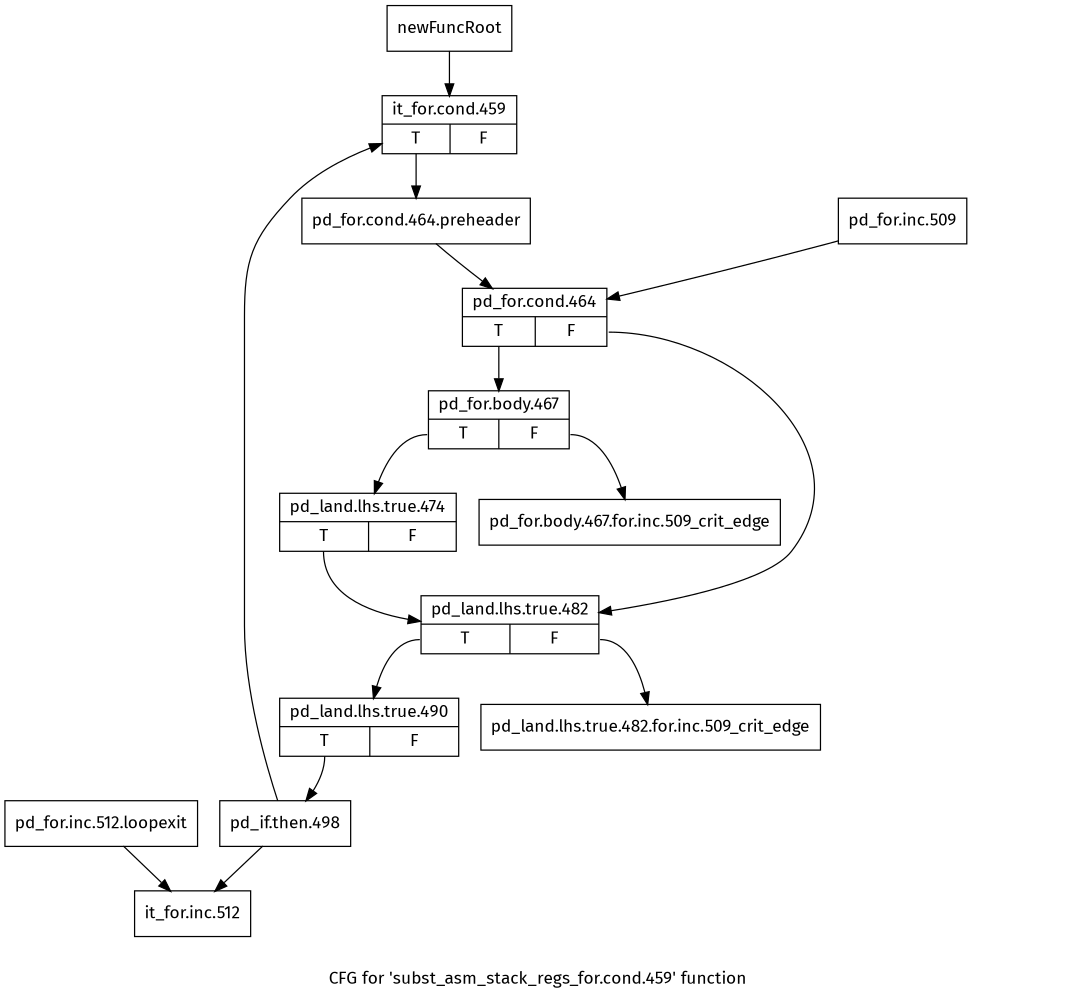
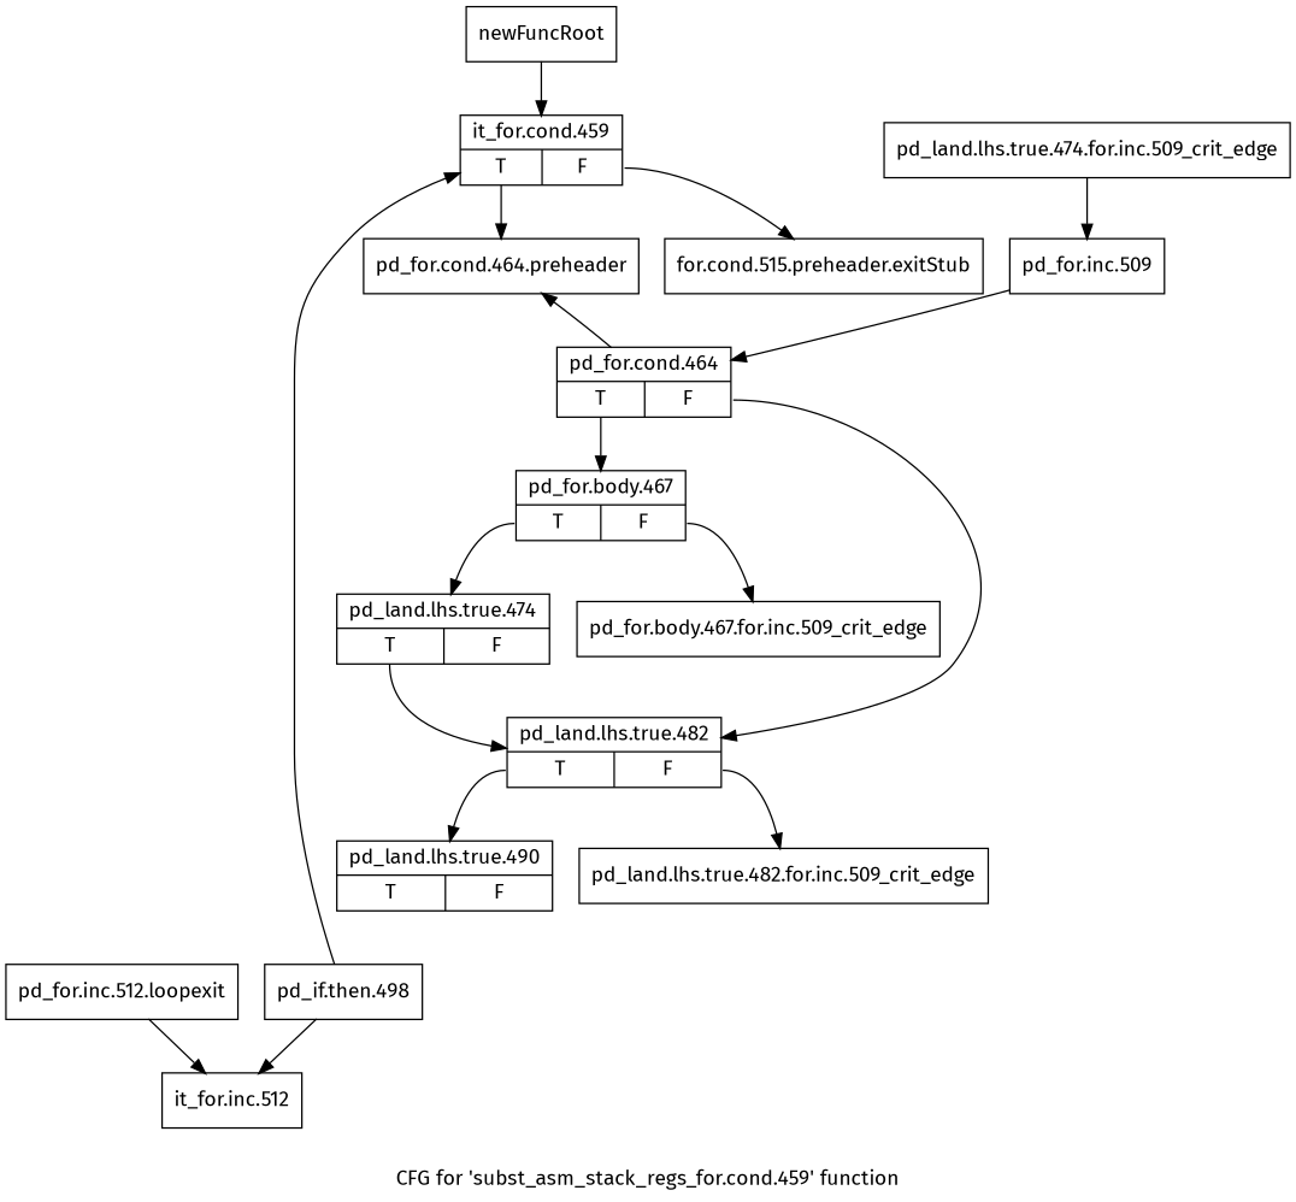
  digraph {
    fontname="Fira Sans"
    label="CFG for 'subst_asm_stack_regs_for.cond.459' function"
    node [fontname="Fira Sans" shape=record]
    edge [fontname="Fira Sans"]
    n1 [label="{newFuncRoot}"]
    n2 [label="{it_for.cond.459|{<s0>T|<s1>F}}"]
+   n3 [label="{for.cond.515.preheader.exitStub}"]
    n4 [label="{pd_for.cond.464.preheader}"]
    n5 [label="{pd_for.cond.464|{<s0>T|<s1>F}}"]
    n6 [label="{pd_for.body.467|{<s0>T|<s1>F}}"]
    n7 [label="{pd_land.lhs.true.482|{<s0>T|<s1>F}}"]
    n8 [label="{pd_land.lhs.true.474|{<s0>T|<s1>F}}"]
    n9 [label="{pd_for.body.467.for.inc.509_crit_edge}"]
    n10 [label="{pd_for.inc.512.loopexit}"]
    n11 [label="{it_for.inc.512}"]
    n12 [label="{pd_land.lhs.true.490|{<s0>T|<s1>F}}"]
    n13 [label="{pd_land.lhs.true.482.for.inc.509_crit_edge}"]
+   n14 [label="{pd_land.lhs.true.474.for.inc.509_crit_edge}"]
    n15 [label="{pd_for.inc.509}"]
    n16 [label="{pd_if.then.498}"]
    n1 -> n2
+   n2 -> n3 [tailport=s1]
    n2 -> n4 [tailport=s0]
-   n4 -> n5
+   n5 -> n4
    n5 -> n6 [tailport=s0]
    n5 -> n7 [tailport=s1]
    n6 -> n8 [tailport=s0]
    n6 -> n9 [tailport=s1]
    n7 -> n12 [tailport=s0]
    n7 -> n13 [tailport=s1]
    n8 -> n7 [tailport=s0]
    n10 -> n11
-   n12 -> n16 [tailport=s0]
+   n14 -> n15
    n15 -> n5
    n16 -> n2
    n16 -> n11
  }
